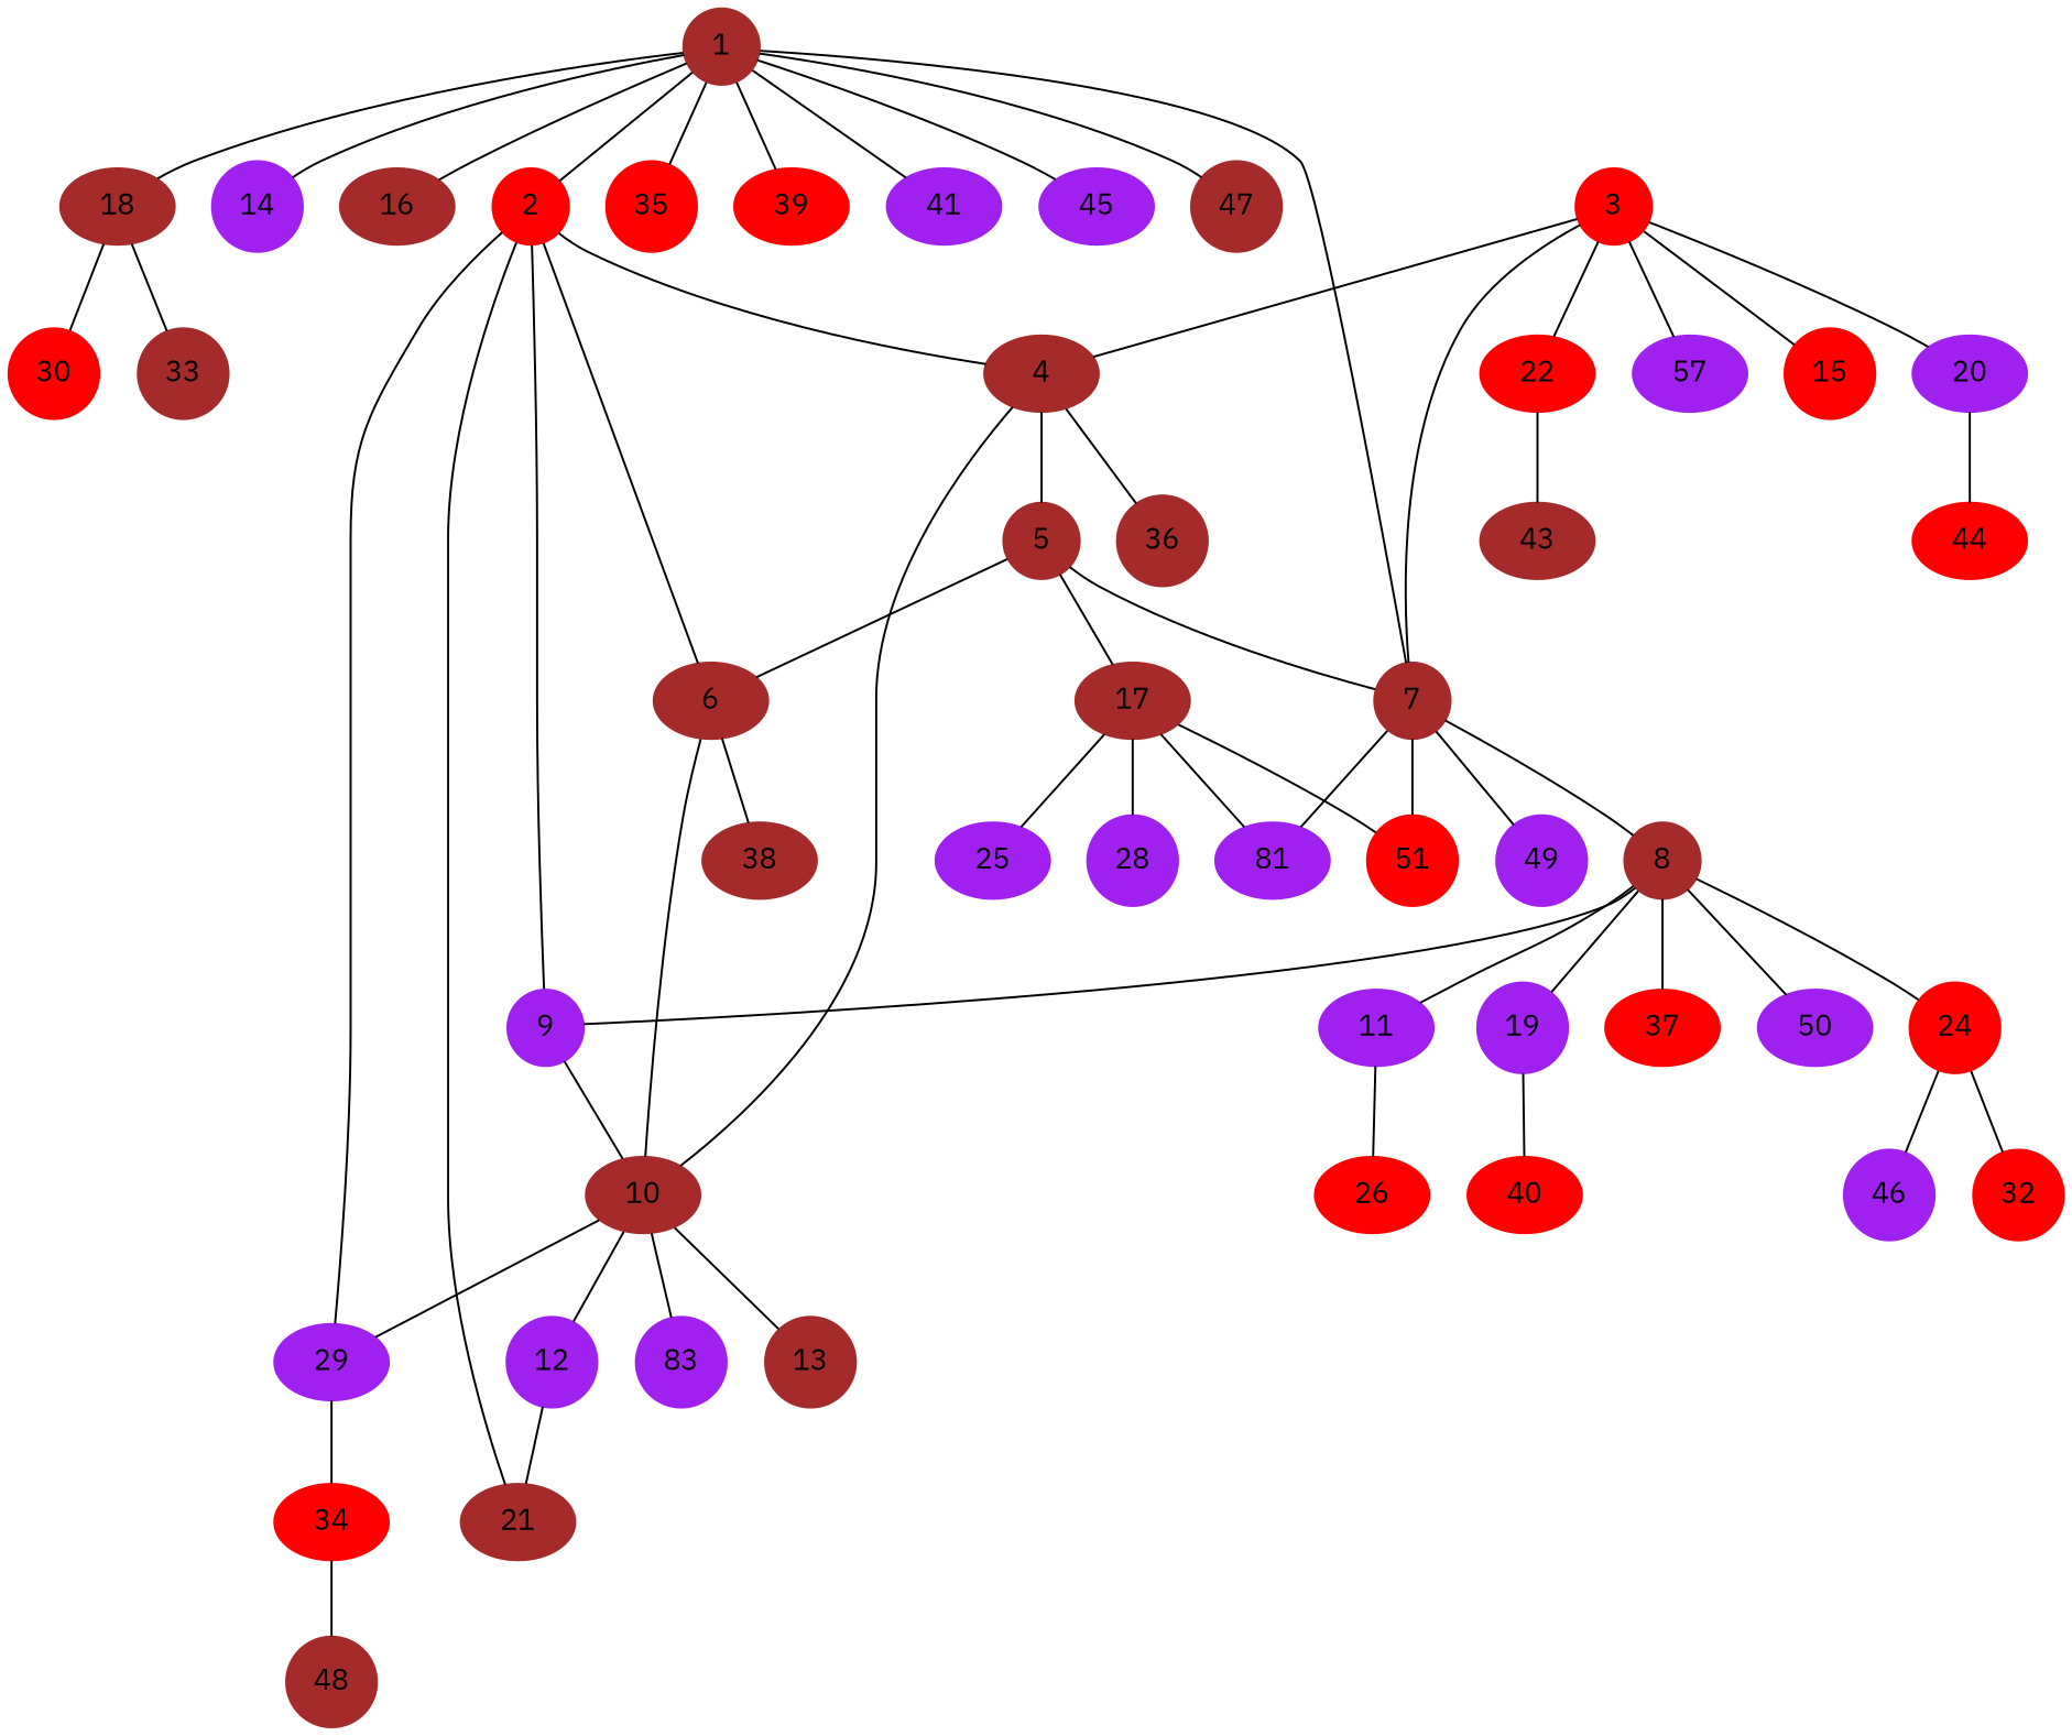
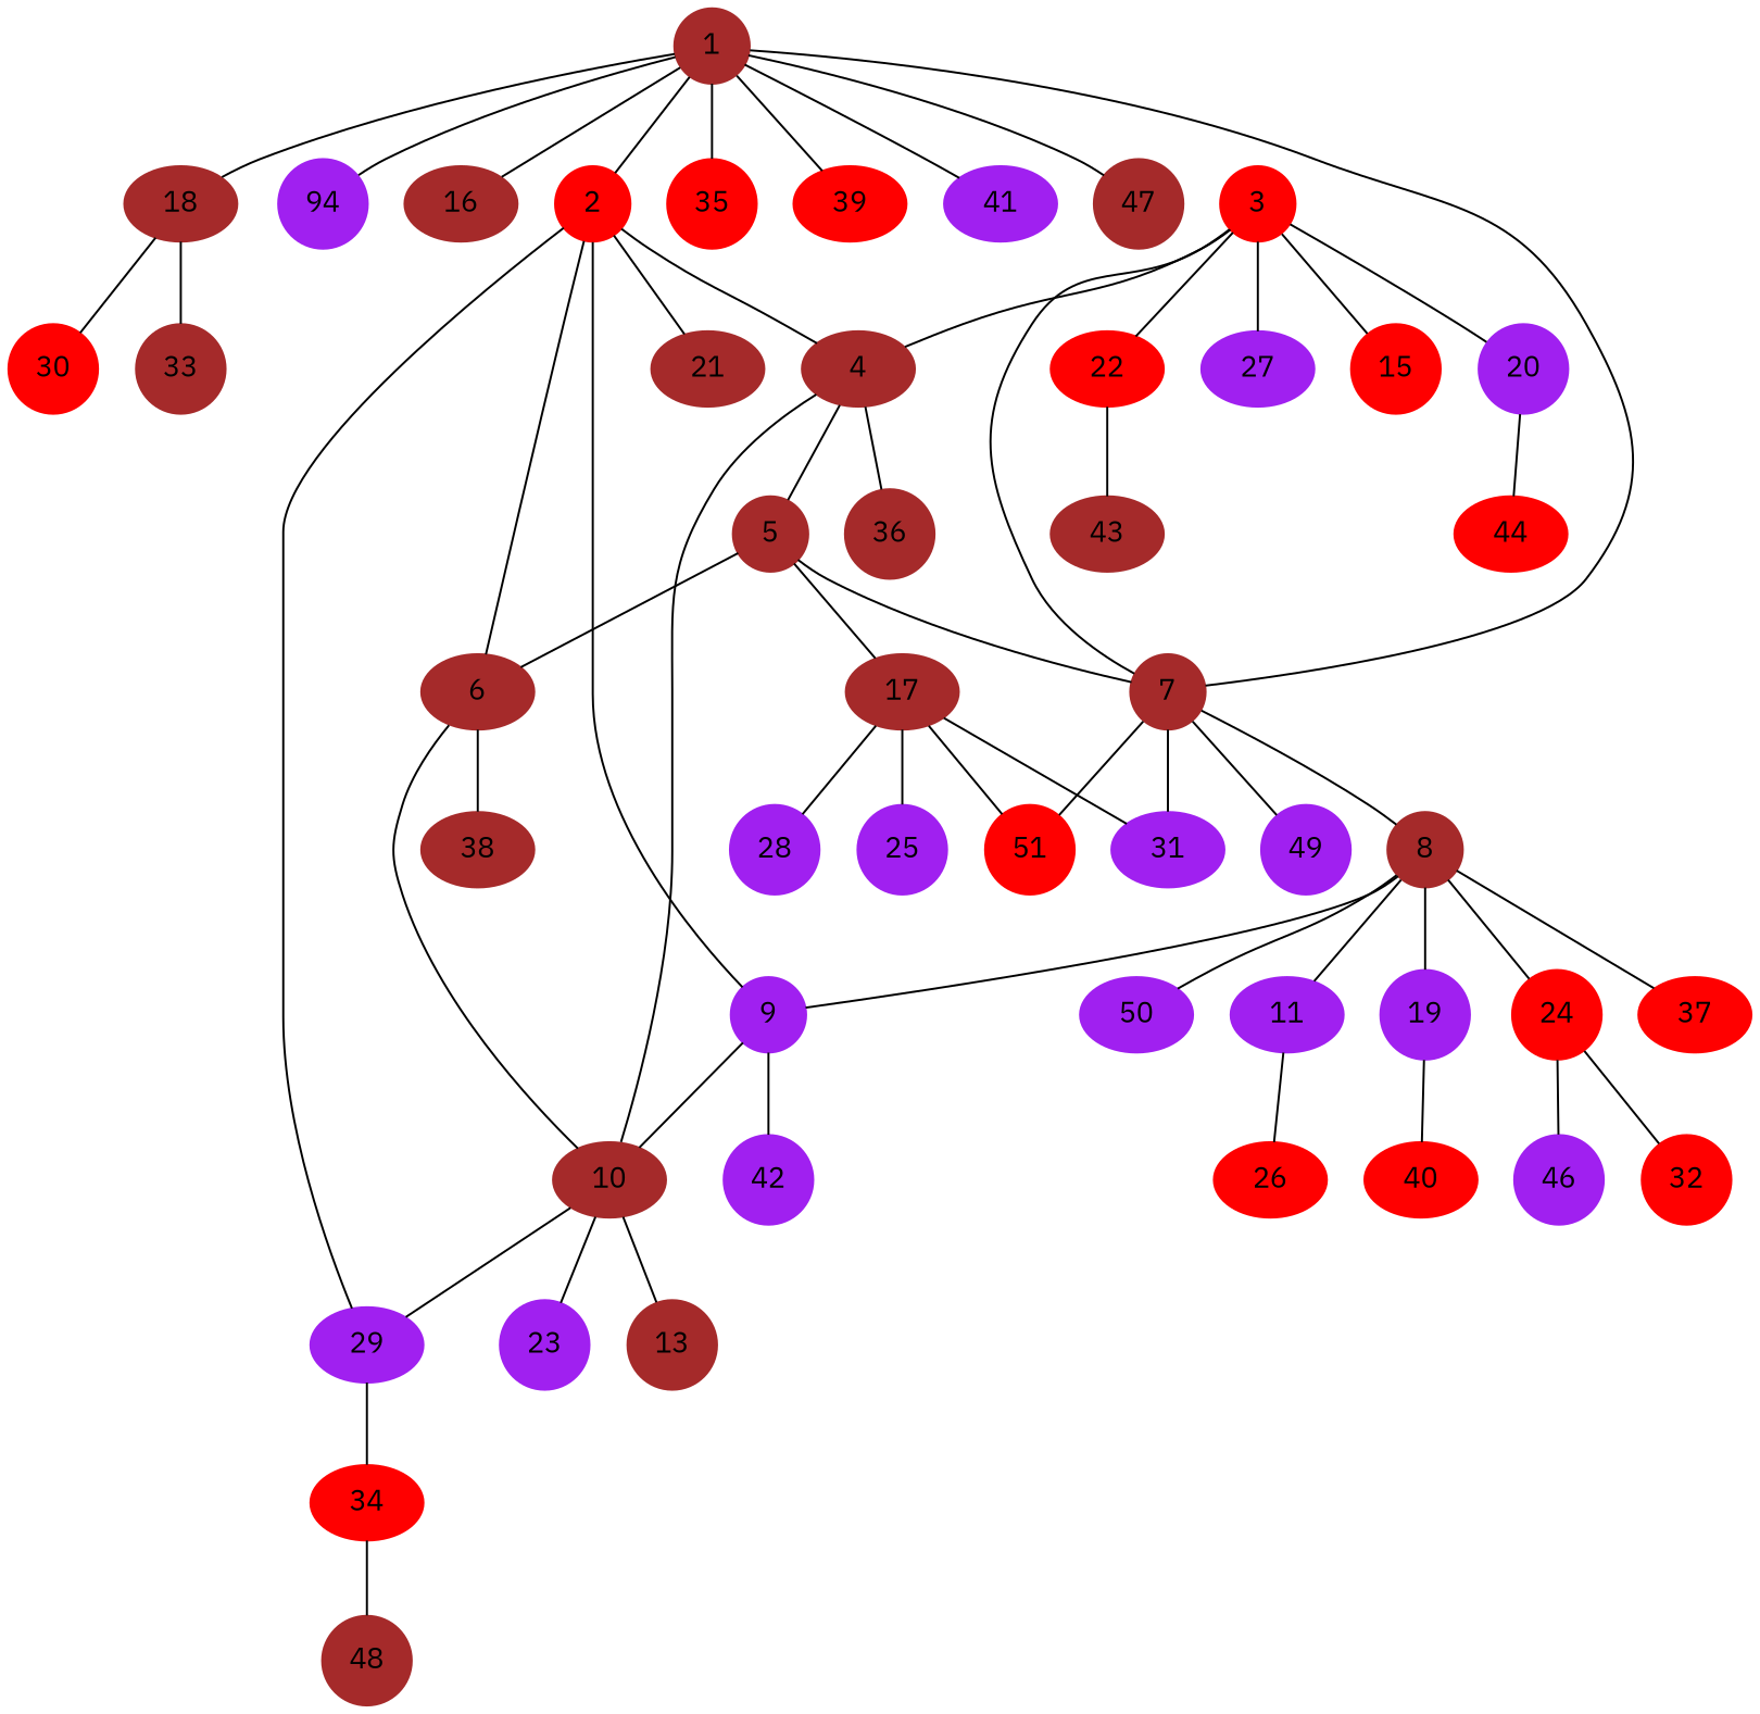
  graph {
    fontname="IBM Plex Sans"
    node [color=brown fontname="IBM Plex Sans" shape=circle style=filled]
    edge [fontname="IBM Plex Sans"]
    1
    2 [color=red]
    7
-   14 [color=purple]
+   14 [color=purple label=94]
    16 [shape=ellipse]
    18 [shape=ellipse]
    35 [color=red]
    39 [color=red shape=ellipse]
    41 [color=purple shape=ellipse]
-   45 [color=purple shape=ellipse]
    47
    4 [shape=ellipse]
    6 [shape=ellipse]
    9 [color=purple]
    21 [shape=ellipse]
    29 [color=purple shape=ellipse]
    8
-   31 [color=purple shape=ellipse label=81]
+   31 [color=purple shape=ellipse]
    49 [color=purple]
    51 [color=red]
    30 [color=red]
    33
    5
    10 [shape=ellipse]
    36
    38 [shape=ellipse]
+   42 [color=purple]
    34 [color=red shape=ellipse]
    3 [color=red]
    15 [color=red]
-   20 [color=purple shape=ellipse]
+   20 [color=purple]
    22 [color=red shape=ellipse]
-   27 [color=purple shape=ellipse label=57]
+   27 [color=purple shape=ellipse]
    44 [color=red shape=ellipse]
    43 [shape=ellipse]
    17 [shape=ellipse]
-   12 [color=purple]
    13
-   23 [color=purple label=83]
-   25 [color=purple shape=ellipse]
+   23 [color=purple]
+   25 [color=purple]
    28 [color=purple]
    11 [color=purple shape=ellipse]
    19 [color=purple]
    24 [color=red]
    37 [color=red shape=ellipse]
    50 [color=purple shape=ellipse]
    26 [color=red shape=ellipse]
    40 [color=red shape=ellipse]
    32 [color=red]
    46 [color=purple]
    48
    1 -- 2
    1 -- 7
    1 -- 14
    1 -- 16
    1 -- 18
    1 -- 35
    1 -- 39
    1 -- 41
-   1 -- 45
    1 -- 47
    2 -- 4
    2 -- 6
    2 -- 9
    2 -- 21
    2 -- 29
    7 -- 8
    7 -- 31
    7 -- 49
    7 -- 51
    18 -- 30
    18 -- 33
    4 -- 5
    4 -- 10
    4 -- 36
    6 -- 10
    6 -- 38
    9 -- 10
+   9 -- 42
    29 -- 34
    8 -- 9
    8 -- 11
    8 -- 19
    8 -- 24
    8 -- 37
    8 -- 50
    5 -- 7
    5 -- 6
    5 -- 17
    10 -- 29
-   10 -- 12
    10 -- 13
    10 -- 23
    34 -- 48
    3 -- 7
    3 -- 4
    3 -- 15
    3 -- 20
    3 -- 22
    3 -- 27
    20 -- 44
    22 -- 43
    17 -- 31
    17 -- 51
    17 -- 25
    17 -- 28
-   12 -- 21
    11 -- 26
    19 -- 40
    24 -- 32
    24 -- 46
  }
